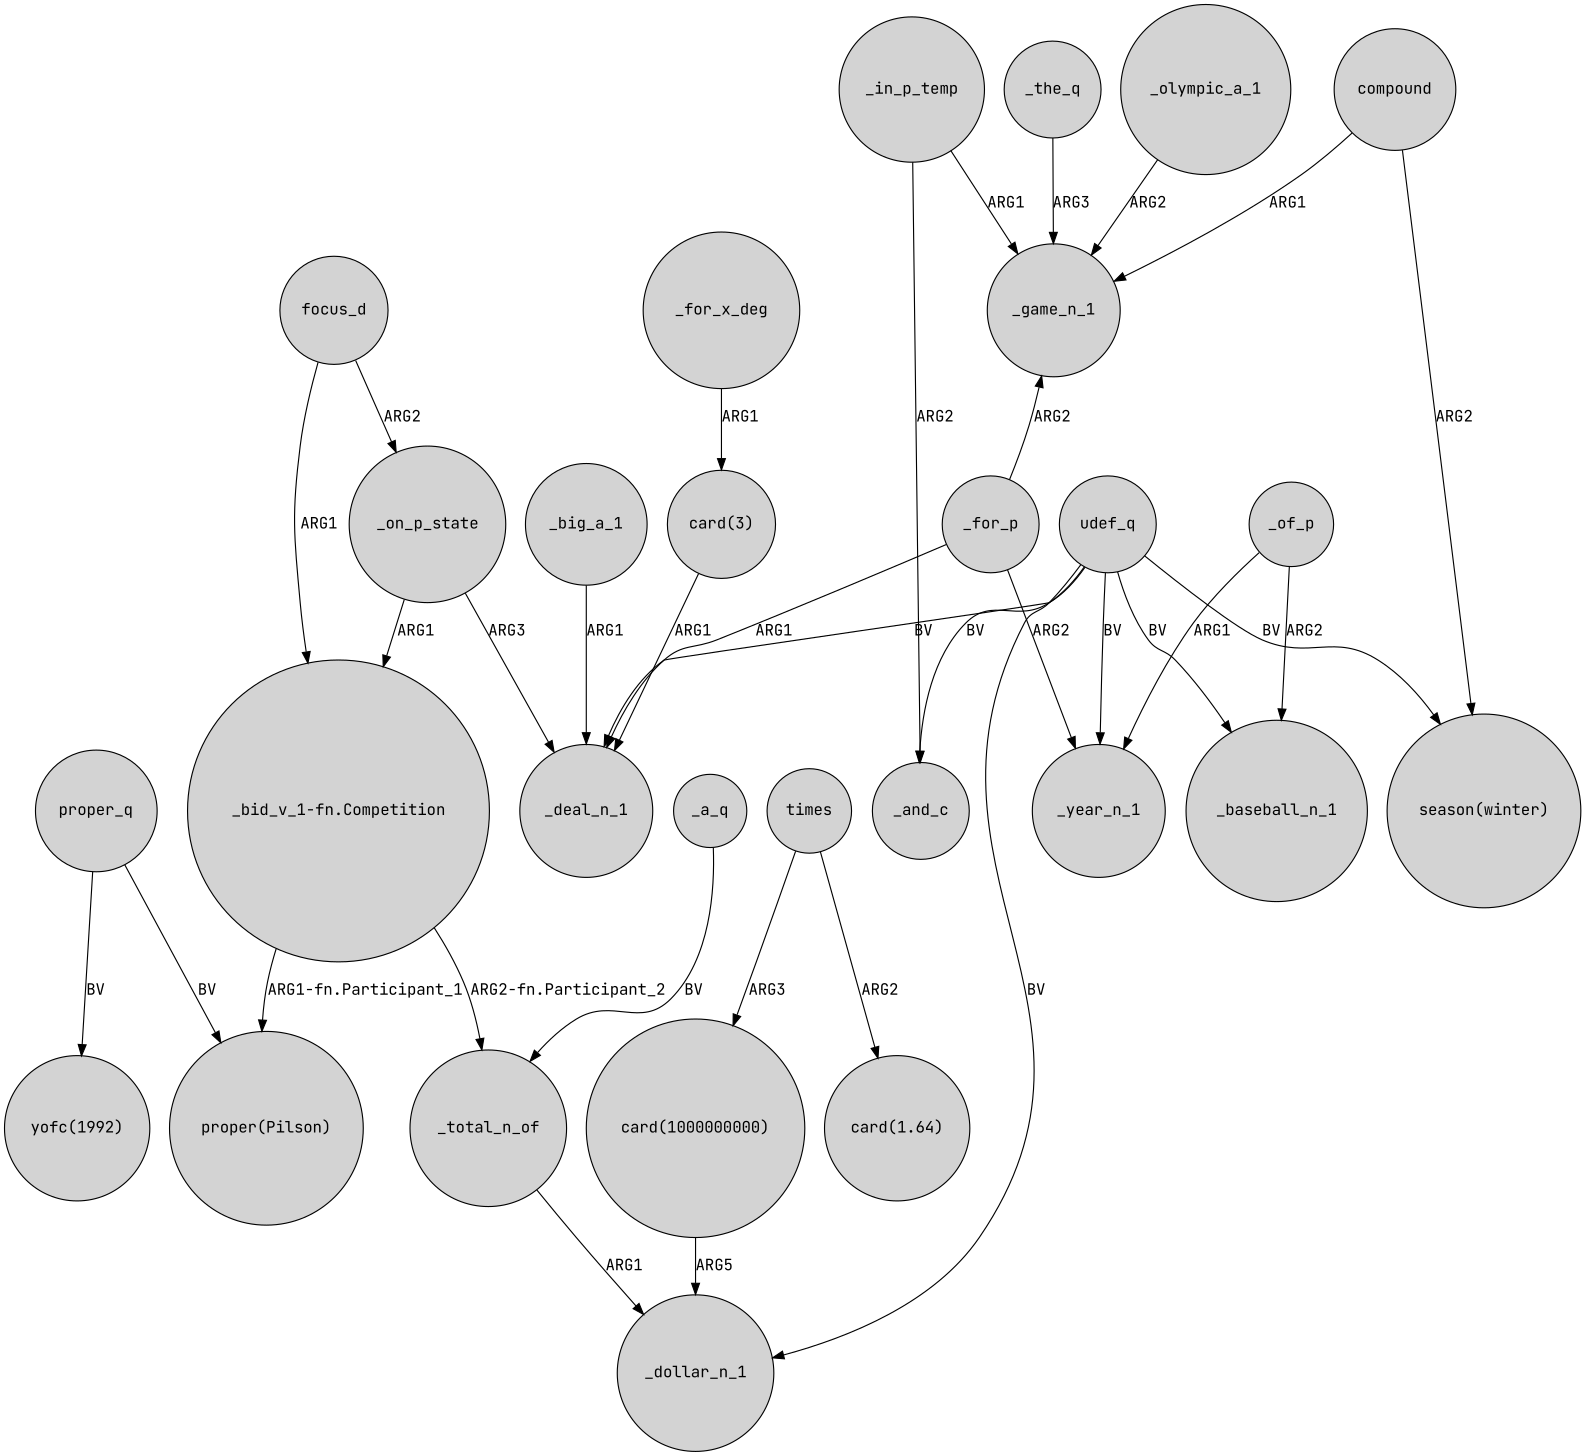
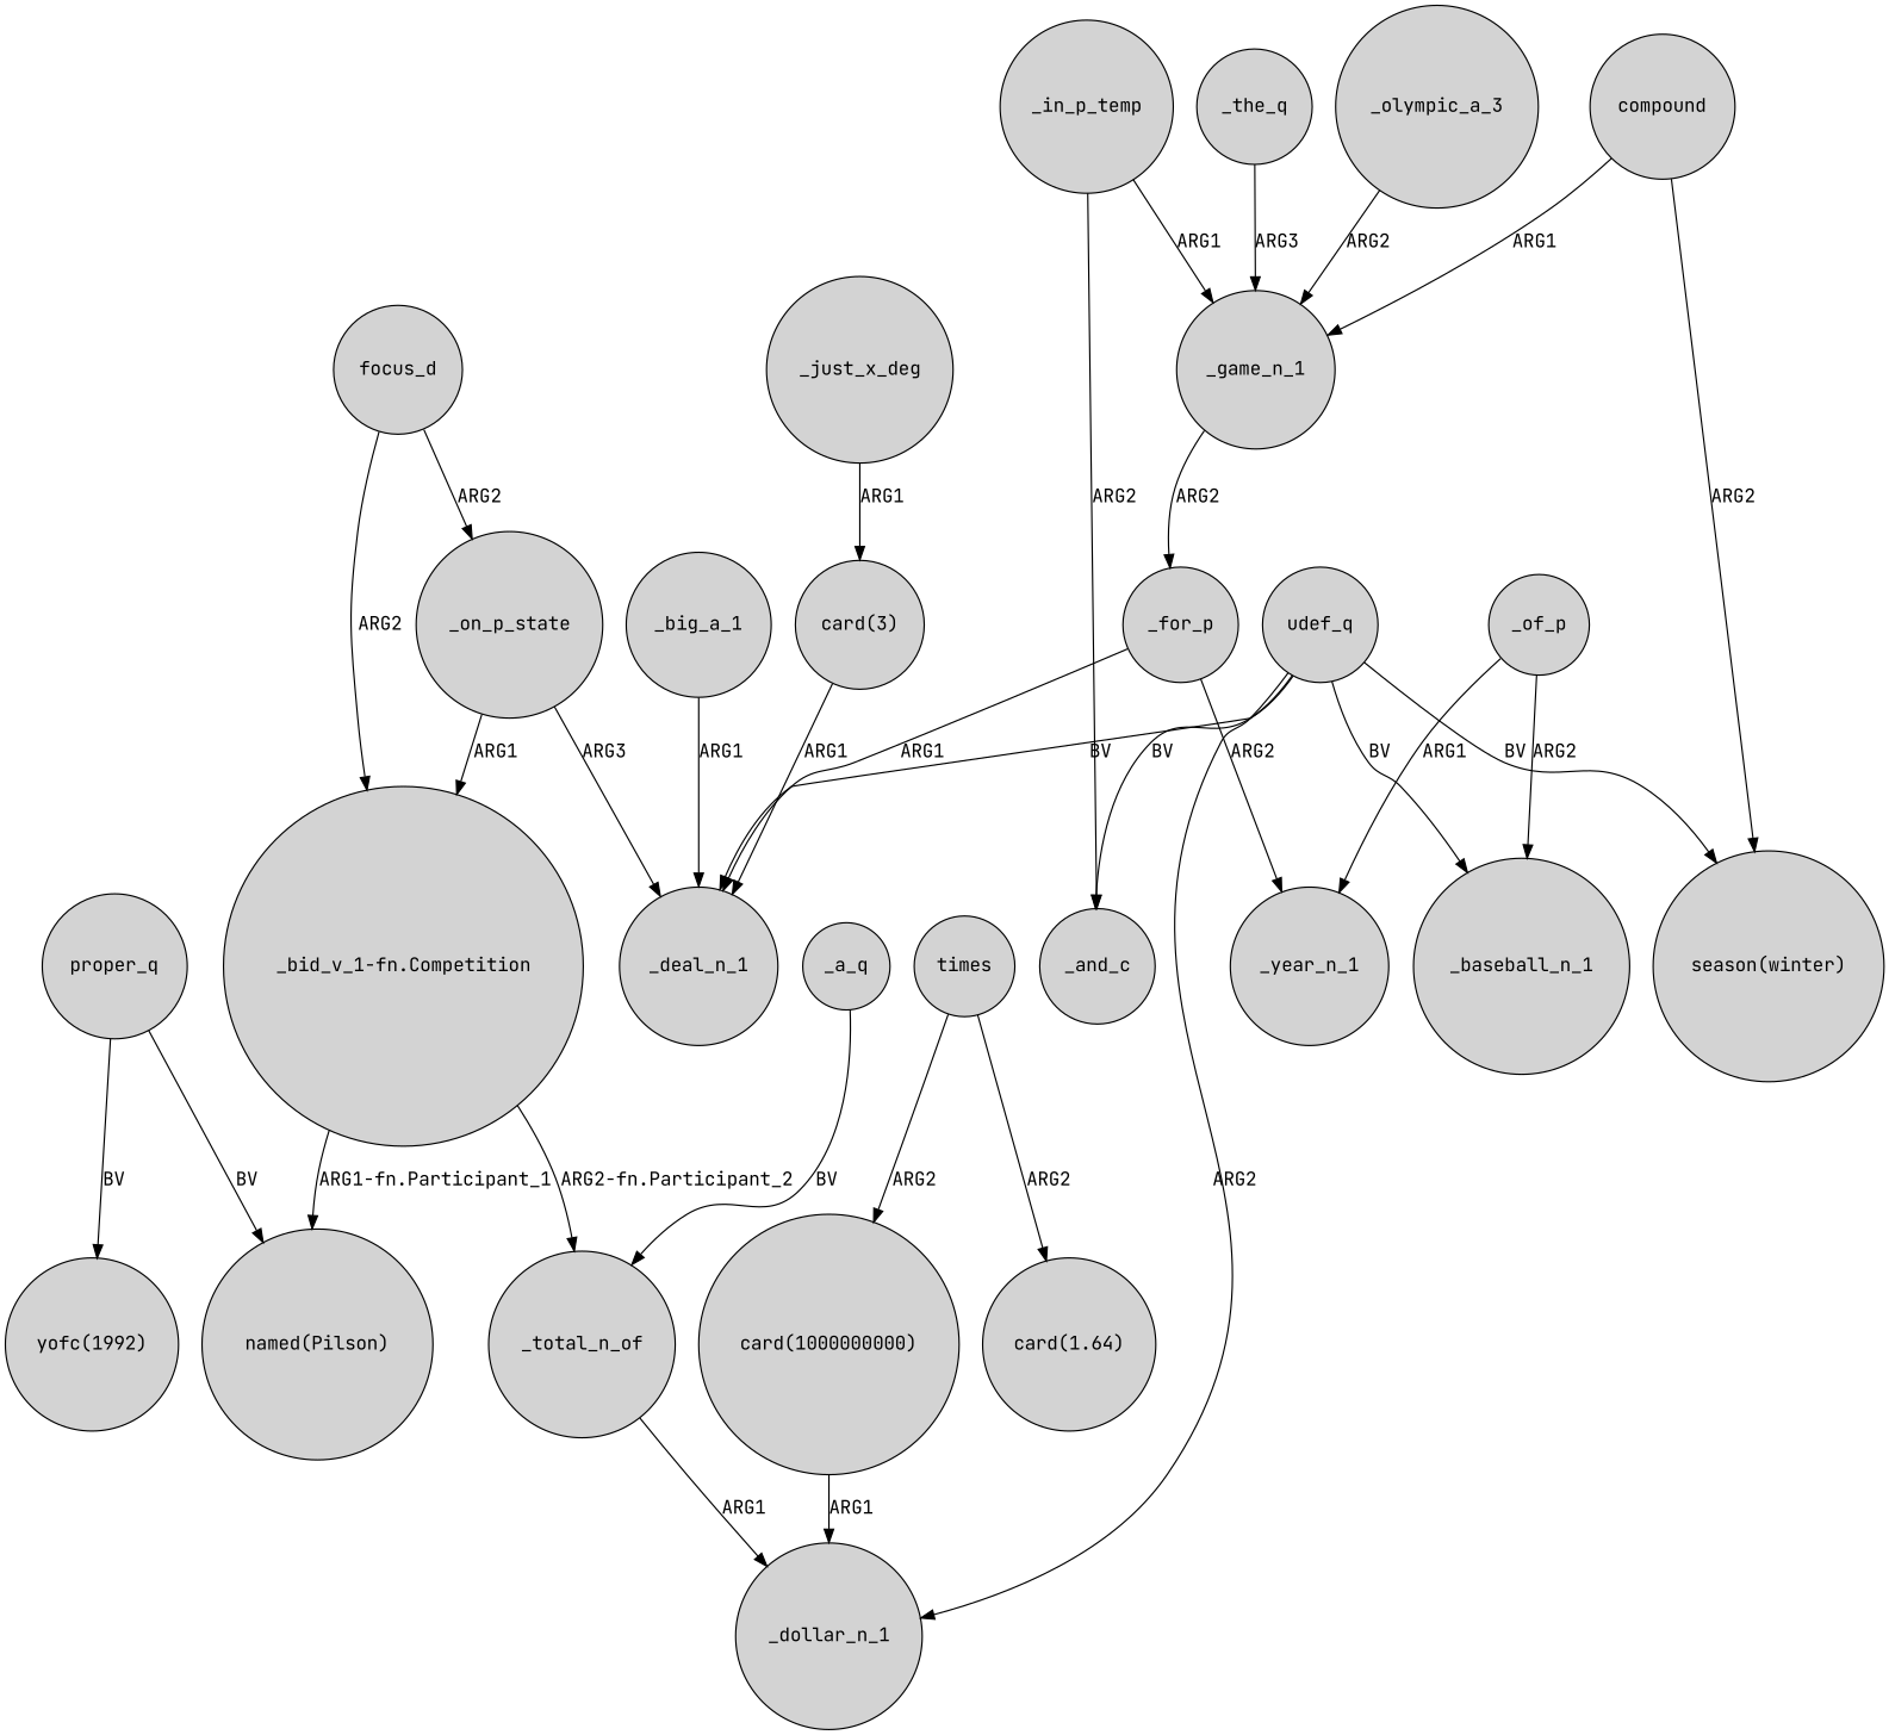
  digraph {
    fontname="JetBrains Mono"
    node [fontname="JetBrains Mono" shape=circle style=filled]
    edge [fontname="JetBrains Mono"]
-   _olympic_a_1
+   _olympic_a_1 [label=_olympic_a_3]
    _game_n_1
    "card(1000000000)"
    _dollar_n_1
    _for_p
    _deal_n_1
    _year_n_1
    _in_p_temp
    _and_c
    proper_q
-   "named(Pilson)" [label="proper(Pilson)"]
+   "named(Pilson)"
    "yofc(1992)"
    "_bid_v_1-fn.Competition"
    _total_n_of
    _on_p_state
    udef_q
    "season(winter)"
    _baseball_n_1
    times
    "card(1.64)"
    focus_d
    compound
    "card(3)"
    _big_a_1
    _of_p
    _a_q
-   _just_x_deg [label=_for_x_deg]
+   _just_x_deg
    _the_q
    _olympic_a_1 -> _game_n_1 [label=ARG2]
-   "card(1000000000)" -> _dollar_n_1 [label=ARG5]
-   _for_p -> _game_n_1 [label=ARG2]
+   "card(1000000000)" -> _dollar_n_1 [label=ARG1]
+   _game_n_1 -> _for_p [label=ARG2]
    _for_p -> _deal_n_1 [label=ARG1]
    _for_p -> _year_n_1 [label=ARG2]
    _in_p_temp -> _game_n_1 [label=ARG1]
    _in_p_temp -> _and_c [label=ARG2]
    proper_q -> "named(Pilson)" [label=BV]
    proper_q -> "yofc(1992)" [label=BV]
    "_bid_v_1-fn.Competition" -> "named(Pilson)" [label="ARG1-fn.Participant_1"]
    "_bid_v_1-fn.Competition" -> _total_n_of [label="ARG2-fn.Participant_2"]
    _total_n_of -> _dollar_n_1 [label=ARG1]
    _on_p_state -> _deal_n_1 [label=ARG3]
    _on_p_state -> "_bid_v_1-fn.Competition" [label=ARG1]
-   udef_q -> _dollar_n_1 [label=BV]
+   udef_q -> _dollar_n_1 [label=ARG2]
    udef_q -> _deal_n_1 [label=BV]
-   udef_q -> _year_n_1 [label=BV]
    udef_q -> _and_c [label=BV]
    udef_q -> "season(winter)" [label=BV]
    udef_q -> _baseball_n_1 [label=BV]
-   times -> "card(1000000000)" [label=ARG3]
+   times -> "card(1000000000)" [label=ARG2]
    times -> "card(1.64)" [label=ARG2]
-   focus_d -> "_bid_v_1-fn.Competition" [label=ARG1]
+   focus_d -> "_bid_v_1-fn.Competition" [label=ARG2]
    focus_d -> _on_p_state [label=ARG2]
    compound -> _game_n_1 [label=ARG1]
    compound -> "season(winter)" [label=ARG2]
    "card(3)" -> _deal_n_1 [label=ARG1]
    _big_a_1 -> _deal_n_1 [label=ARG1]
    _of_p -> _year_n_1 [label=ARG1]
    _of_p -> _baseball_n_1 [label=ARG2]
    _a_q -> _total_n_of [label=BV]
    _just_x_deg -> "card(3)" [label=ARG1]
    _the_q -> _game_n_1 [label=ARG3]
  }
